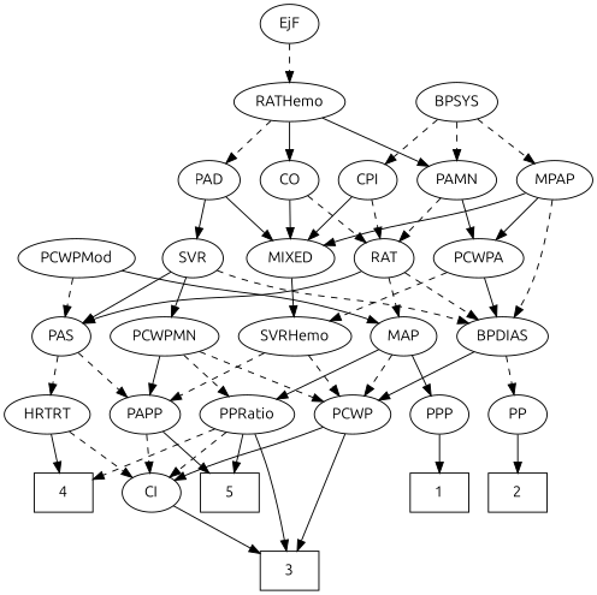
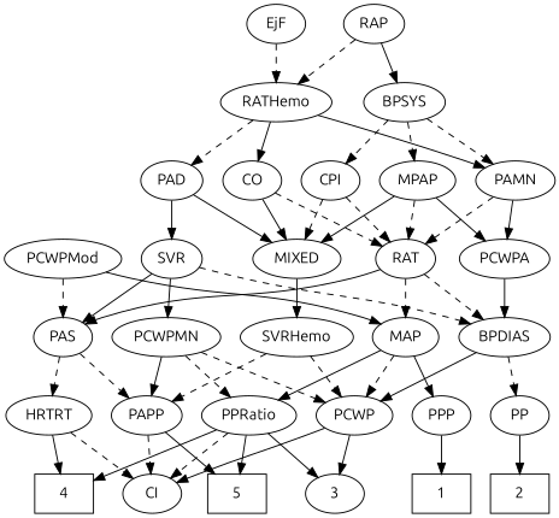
  strict digraph {
    fontname=Ubuntu
    node [fontname=Ubuntu]
    edge [fontname=Ubuntu style=solid]
    1 [height=0.5 shape=box width=0.75]
    2 [height=0.5 shape=box width=0.75]
-   3 [height=0.5 shape=box width=0.75]
+   3 [height=0.5 shape=ellipse width=0.75]
    4 [height=0.5 shape=box width=0.75]
    5 [height=0.5 shape=box width=0.75]
    EjF [height=0.5 width=0.75]
    RATHemo [height=0.5 width=1.3721]
+   RAP [height=0.5 width=0.77632]
    BPSYS [height=0.5 width=1.0471]
    PAMN [height=0.5 width=1.011]
    PAD [height=0.5 width=0.79437]
    CO [height=0.5 width=0.75]
    MPAP [height=0.5 width=0.97491]
    CPI [height=0.5 width=0.75]
    RAT [height=0.5 width=0.75827]
    PCWPA [height=0.5 width=1.1555]
    MIXED [height=0.5 width=1.1193]
    SVR [height=0.5 width=0.77632]
    SVRHemo [height=0.5 width=1.3902]
    PAPP [height=0.5 width=0.88464]
    PCWP [height=0.5 width=0.97491]
    CI [height=0.5 width=0.75]
    PAS [height=0.5 width=0.75]
    BPDIAS [height=0.5 width=1.1735]
    MAP [height=0.5 width=0.84854]
    HRTRT [height=0.5 width=1.1013]
    PP [height=0.5 width=0.75]
    PPRatio [height=0.5 width=1.1013]
    PPP [height=0.5 width=0.75]
    PCWPMN [height=0.5 width=1.3902]
    PCWPMod [height=0.5 width=1.4443]
    EjF -> RATHemo [style=dashed]
    RATHemo -> PAMN
    RATHemo -> PAD [style=dashed]
    RATHemo -> CO
+   RAP -> RATHemo [style=dashed]
+   RAP -> BPSYS
    BPSYS -> PAMN [style=dashed]
    BPSYS -> MPAP [style=dashed]
    BPSYS -> CPI [style=dashed]
    PAMN -> RAT [style=dashed]
    PAMN -> PCWPA
    PAD -> MIXED
    PAD -> SVR
    CO -> RAT [style=dashed]
    CO -> MIXED
-   MPAP -> BPDIAS [style=dashed]
+   MPAP -> RAT [style=dashed]
    MPAP -> PCWPA
    MPAP -> MIXED
    CPI -> RAT [style=dashed]
-   CPI -> MIXED
+   CPI -> MIXED [style=dashed]
    RAT -> PAS
    RAT -> BPDIAS [style=dashed]
    RAT -> MAP [style=dashed]
-   PCWPA -> SVRHemo [style=dashed]
    PCWPA -> BPDIAS
    MIXED -> SVRHemo
    SVR -> PAS
    SVR -> BPDIAS [style=dashed]
    SVR -> PCWPMN
    SVRHemo -> PAPP [style=dashed]
    SVRHemo -> PCWP [style=dashed]
    PAPP -> 5
    PAPP -> CI [style=dashed]
    PCWP -> 3
    PCWP -> CI
-   CI -> 3
    PAS -> PAPP [style=dashed]
    PAS -> HRTRT [style=dashed]
    BPDIAS -> PCWP
    BPDIAS -> PP [style=dashed]
    MAP -> PCWP [style=dashed]
    MAP -> PPRatio
    MAP -> PPP
    HRTRT -> 4
    HRTRT -> CI [style=dashed]
    PP -> 2
    PPRatio -> 3
-   PPRatio -> 4 [style=dashed]
+   PPRatio -> 4
    PPRatio -> 5
    PPRatio -> CI [style=dashed]
    PPP -> 1
    PCWPMN -> PAPP
    PCWPMN -> PCWP [style=dashed]
    PCWPMN -> PPRatio [style=dashed]
    PCWPMod -> PAS [style=dashed]
    PCWPMod -> MAP
  }
